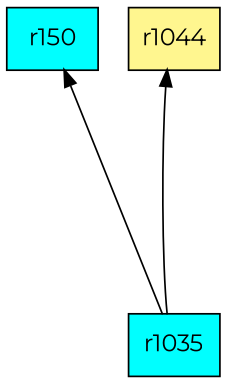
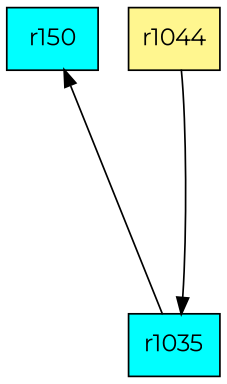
  digraph {
    fontname=Montserrat
    rankdir=BT
    ranksep=2.0
    node [fillcolor=cyan fontname=Montserrat shape=record style=filled]
    edge [fontname=Montserrat]
    n1 [label="{r1035}"]
    n2 [label="{r150}"]
    n3 [fillcolor=khaki1 label="{r1044}"]
    n1 -> n2
-   n1 -> n3
+   n3 -> n1
  }
